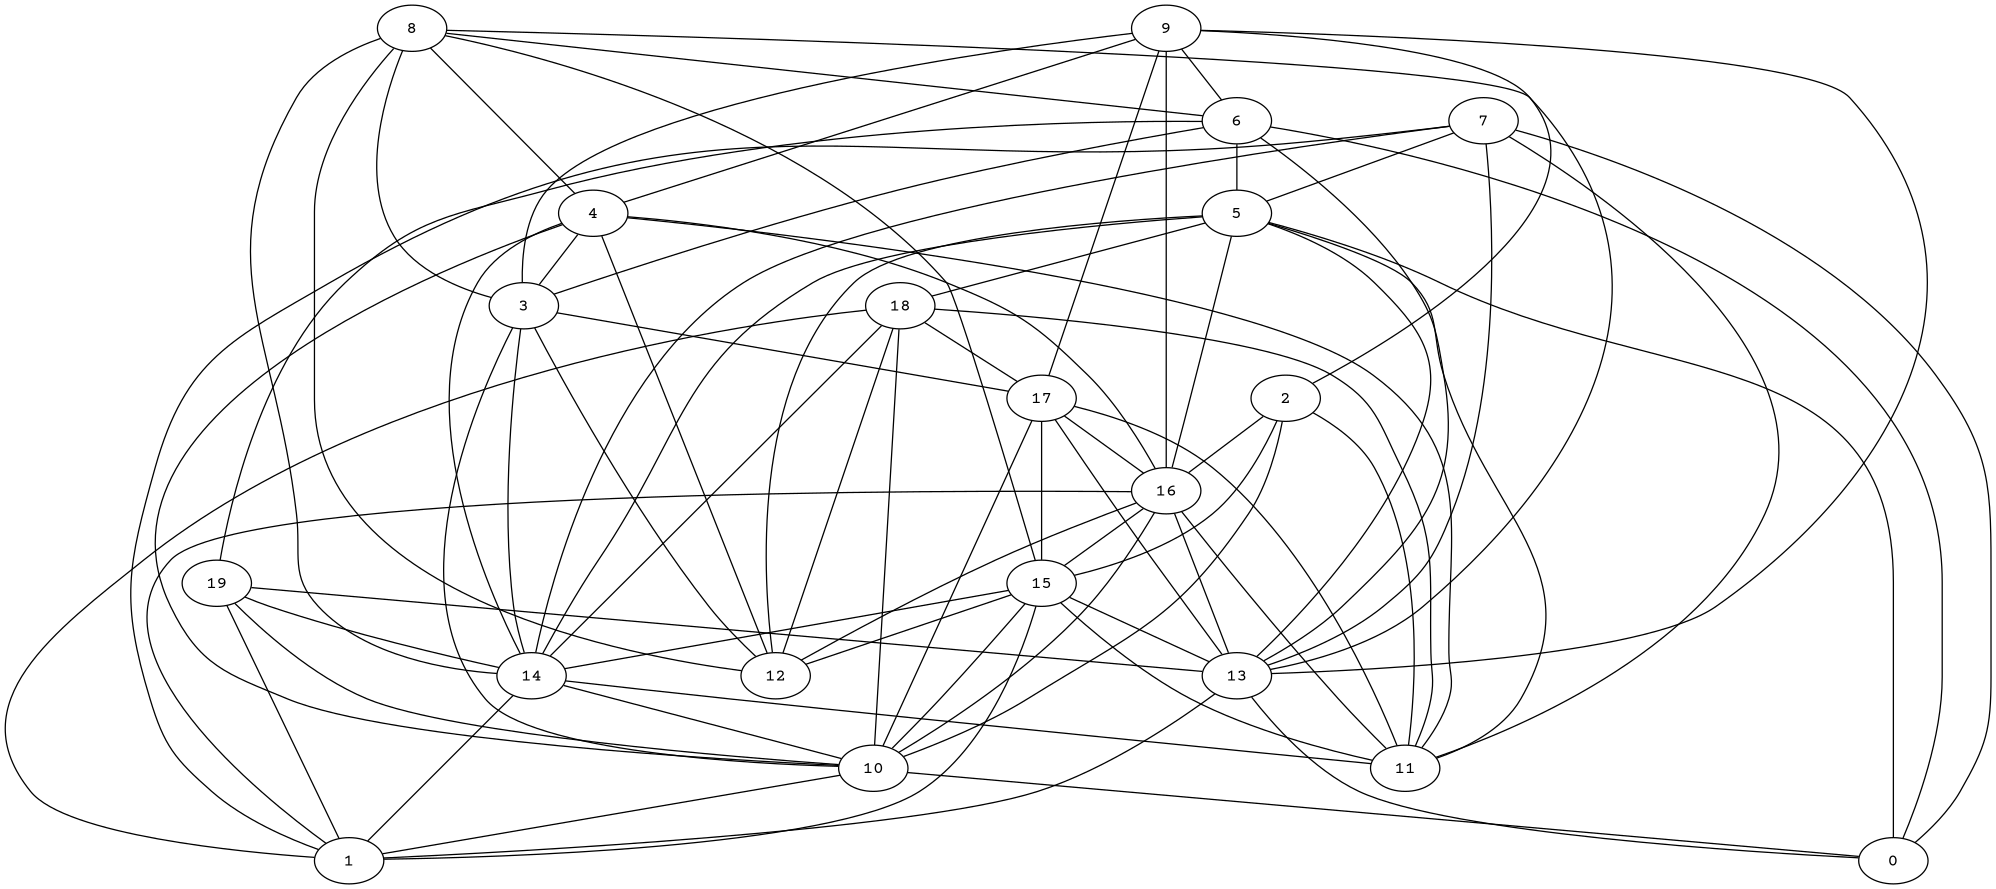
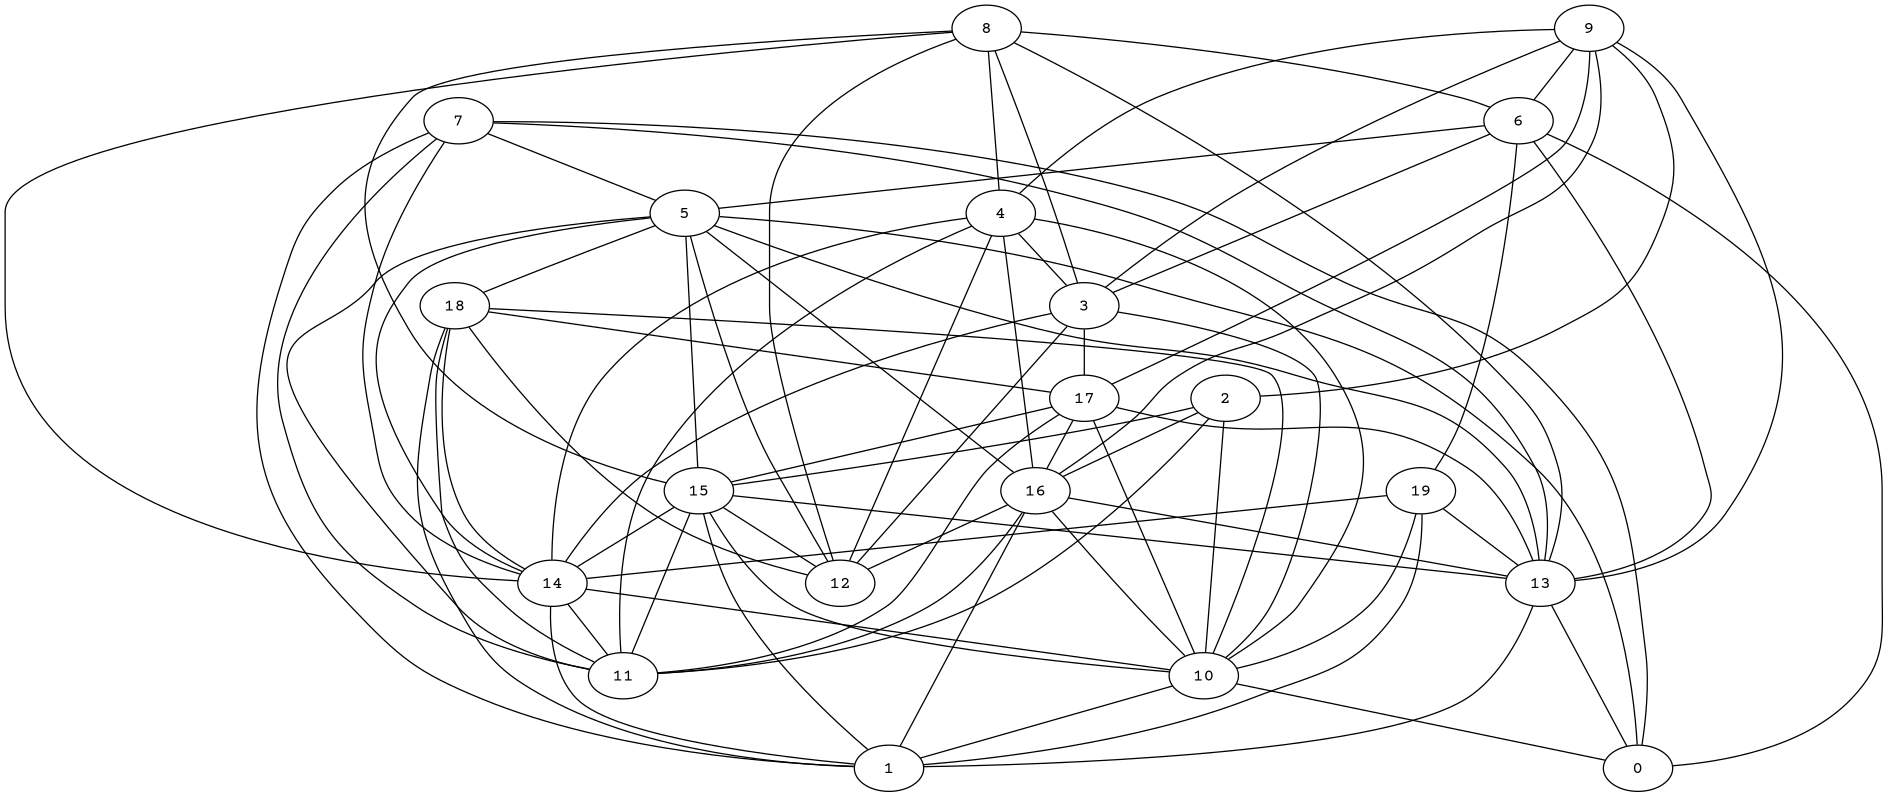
  digraph {
    fontname="Courier Prime"
    node [fontname="Courier Prime"]
    edge [color=black dir=none fontname="Courier Prime"]
    8
    13
    3
    12
    15
    14
    4
    6
    1
    0
    16
    11
    10
    17
    18
    2
    19
    5
    9
    7
    subgraph sub_1 {
      8
      13
      3
      12
      15
      14
      4
      6
      1
      0
      16
      11
      10
      17
      18
      2
      19
      5
      9
      7
    }
    8 -> 13
    8 -> 3
    8 -> 12
    8 -> 15
    8 -> 14
    8 -> 4
    8 -> 6
    13 -> 1
    13 -> 0
    3 -> 12
    3 -> 14
    3 -> 10
    3 -> 17
    15 -> 13
    15 -> 12
    15 -> 14
    15 -> 1
    15 -> 11
    15 -> 10
    14 -> 1
    14 -> 11
    14 -> 10
    4 -> 3
    4 -> 12
    4 -> 14
    4 -> 16
    4 -> 11
    4 -> 10
    6 -> 13
    6 -> 3
    6 -> 0
    6 -> 19
    6 -> 5
    16 -> 13
    16 -> 12
-   16 -> 15
+   5 -> 15
    16 -> 1
    16 -> 11
    16 -> 10
    10 -> 1
    10 -> 0
    17 -> 13
    17 -> 15
    17 -> 16
    17 -> 11
    17 -> 10
    18 -> 12
    18 -> 14
    18 -> 1
    18 -> 11
    18 -> 10
    18 -> 17
    2 -> 15
    2 -> 16
    2 -> 11
    2 -> 10
    19 -> 13
    19 -> 14
    19 -> 1
    19 -> 10
    5 -> 13
    5 -> 12
    5 -> 14
    5 -> 0
    5 -> 16
    5 -> 11
    5 -> 18
    9 -> 13
    9 -> 3
    9 -> 4
    9 -> 6
    9 -> 16
    9 -> 17
    9 -> 2
    7 -> 13
    7 -> 14
    7 -> 1
    7 -> 0
    7 -> 11
    7 -> 5
  }
